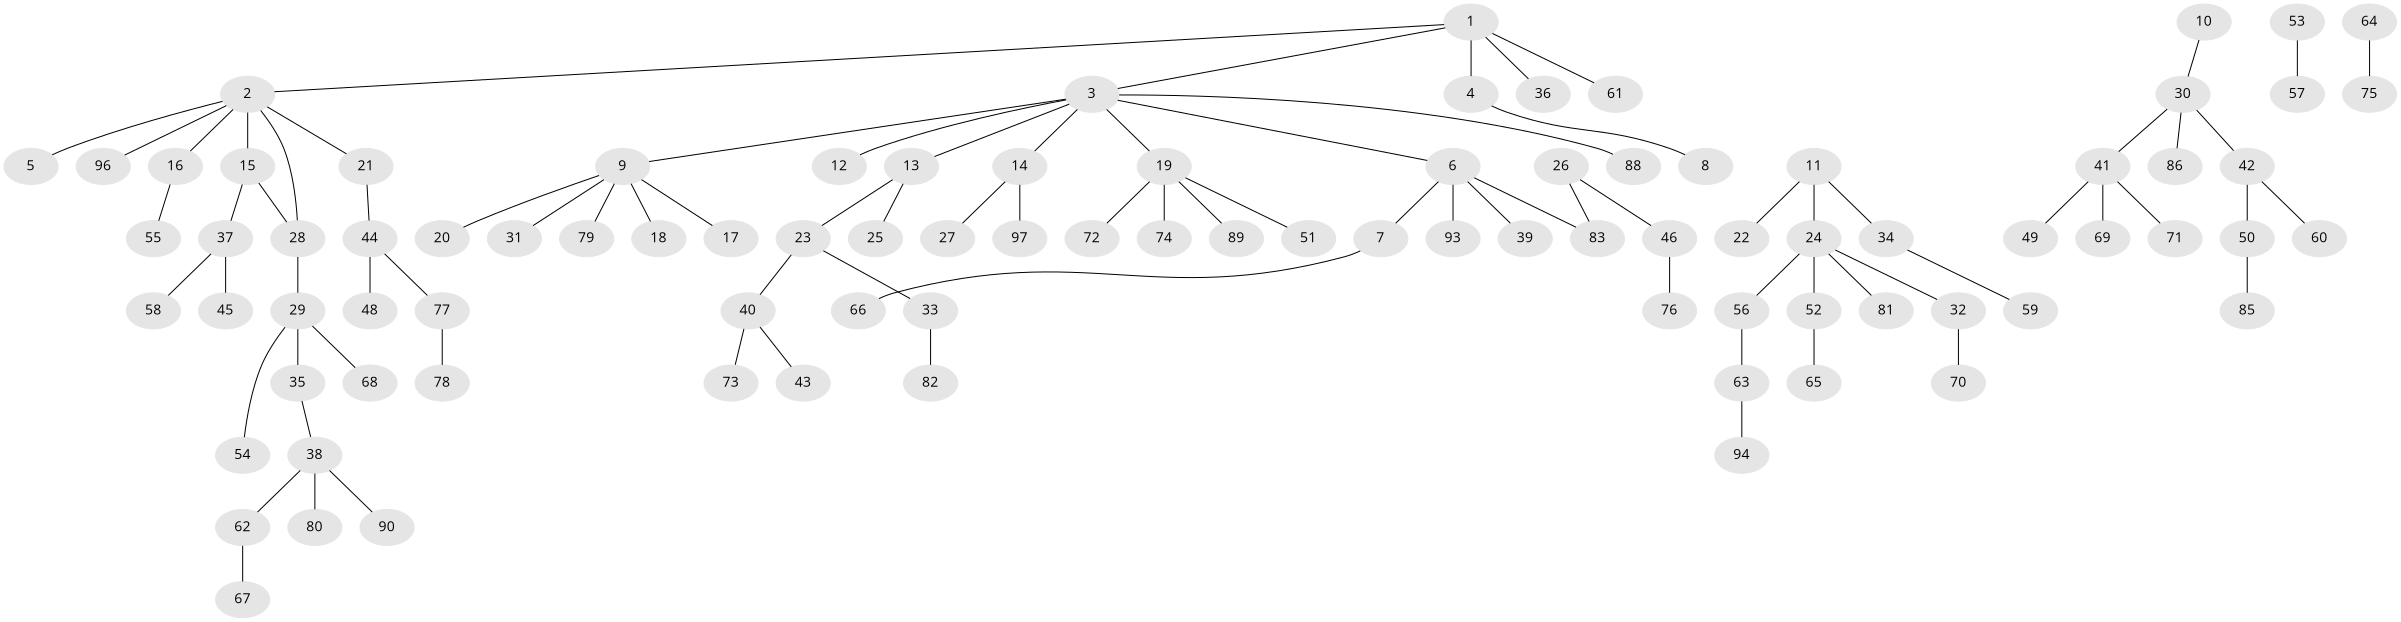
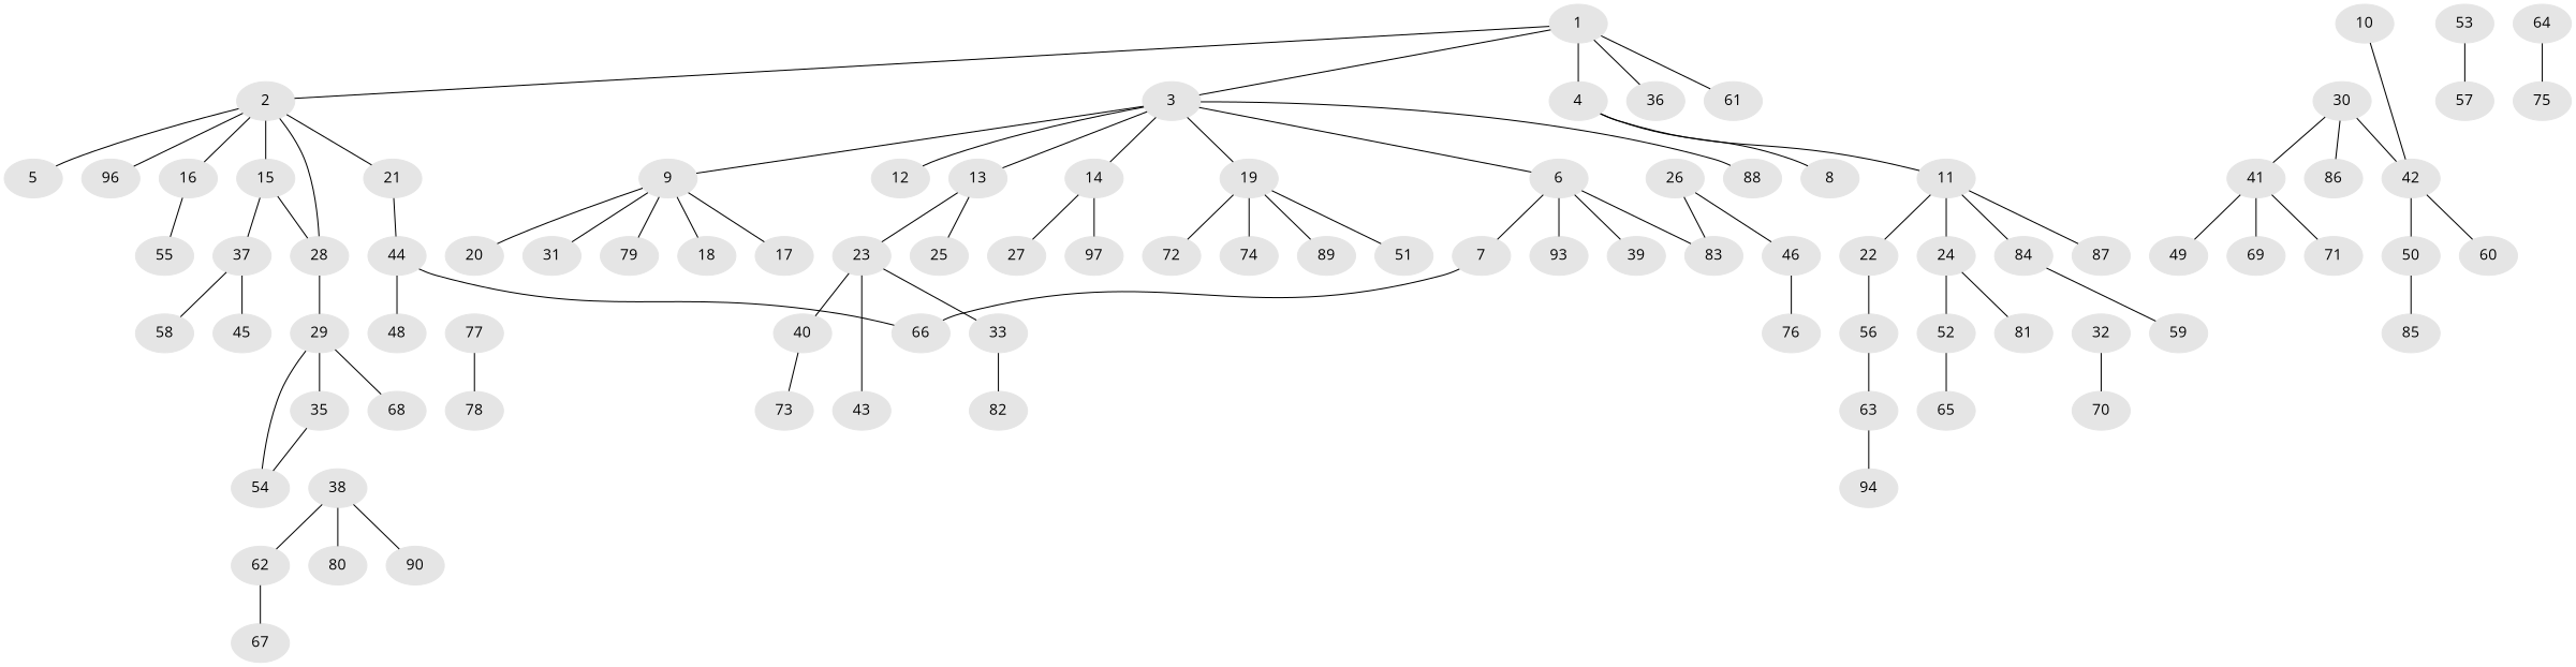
  graph {
    fontname="Open Sans"
    node [color=gray90 fontname="Open Sans" style=filled]
    edge [fontname="Open Sans"]
    1
    2
    3
    4
    36
    61
    5
    15
    16
    21
    n11 [label=96]
    28
    6
    9
    12
    13
    14
    19
    88
    8
    11
    10
    30
    37
    55
    44
    7
    39
    n29 [label=93]
    83
    17
    18
    20
    31
    79
    23
    25
    27
    n39 [label=97]
    51
    72
    74
    89
    22
    24
-   34
+   34 [label=84]
+   87
    66
    26
    46
    41
    42
    86
    32
    52
    56
    81
    59
    33
    40
    29
    45
    58
    48
    77
    82
    43
    73
    53
    57
    70
    65
    63
    76
    35
    54
    68
    38
    49
    69
    71
    50
    60
    62
    80
    90
    67
    85
    78
    n90 [label=94]
    64
    75
    1 -- 2
    1 -- 3
    1 -- 4
    1 -- 36
    1 -- 61
    2 -- 5
    2 -- 15
    2 -- 16
    2 -- 21
    2 -- n11
    2 -- 28
    3 -- 6
    3 -- 9
    3 -- 12
    3 -- 13
    3 -- 14
    3 -- 19
    3 -- 88
    4 -- 8
+   4 -- 11
    15 -- 28
    15 -- 37
    16 -- 55
    21 -- 44
    28 -- 29
    6 -- 7
    6 -- 39
    6 -- n29
    6 -- 83
    9 -- 17
    9 -- 18
    9 -- 20
    9 -- 31
    9 -- 79
    13 -- 23
    13 -- 25
    14 -- 27
    14 -- n39
    19 -- 51
    19 -- 72
    19 -- 74
    19 -- 89
    11 -- 22
    11 -- 24
    11 -- 34
-   10 -- 30
+   11 -- 87
+   10 -- 42
    30 -- 41
    30 -- 42
    30 -- 86
    37 -- 45
    37 -- 58
    44 -- 48
-   44 -- 77
+   44 -- 66
    7 -- 66
    23 -- 33
    23 -- 40
-   24 -- 32
    24 -- 52
-   24 -- 56
+   22 -- 56
    24 -- 81
    34 -- 59
    26 -- 83
    26 -- 46
    46 -- 76
    41 -- 49
    41 -- 69
    41 -- 71
    42 -- 50
    42 -- 60
    32 -- 70
    52 -- 65
    56 -- 63
    33 -- 82
-   40 -- 43
+   23 -- 43
    40 -- 73
    29 -- 35
    29 -- 54
    29 -- 68
    77 -- 78
    53 -- 57
    63 -- n90
-   35 -- 38
+   35 -- 54
    38 -- 62
    38 -- 80
    38 -- 90
    50 -- 85
    62 -- 67
    64 -- 75
  }
